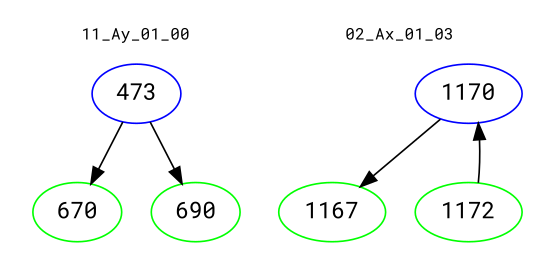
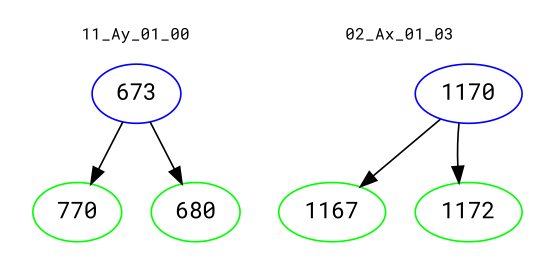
  digraph {
    fontname="Roboto Mono"
    node [color=green fontname="Roboto Mono"]
    edge [color=black fontname="Roboto Mono"]
-   n1 [color=blue label=473]
-   n2 [label=670]
-   n3 [label=690]
+   n1 [color=blue label=673]
+   n2 [label=770]
+   n3 [label=680]
    n4 [color=blue label=1170]
    n5 [label=1167]
    n6 [label=1172]
    subgraph cluster_1 {
      color=white
      fontsize=10
      label="11_Ay_01_00"
      n1
      n2
      n3
    }
    subgraph cluster_2 {
      color=white
      fontsize=10
      label="02_Ax_01_03"
      n4
      n5
      n6
    }
    n1 -> n2
    n1 -> n3
    n4 -> n5
-   n6 -> n4
+   n4 -> n6
  }
